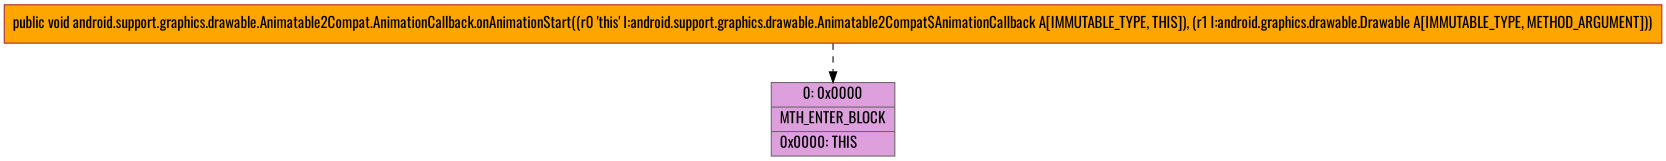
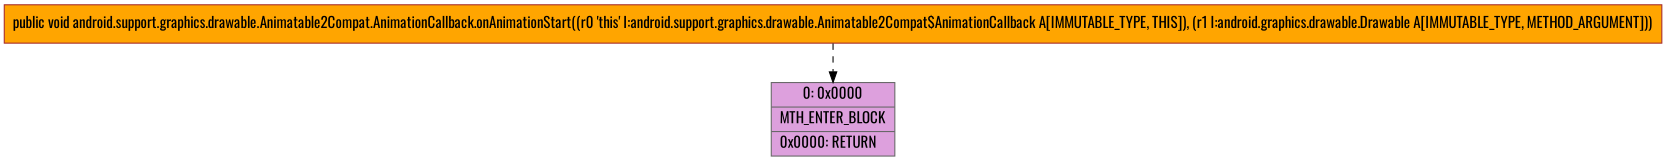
  digraph {
    fontname=Oswald
    node [shape=record style=filled fontname=Oswald]
-   n1 [label="{0\:\ 0x0000|MTH_ENTER_BLOCK\l|0x0000: THIS   \l}" fillcolor=plum color=gray40]
+   n1 [label="{0\:\ 0x0000|MTH_ENTER_BLOCK\l|0x0000: RETURN   \l}" fillcolor=plum color=gray40]
    n2 [label="{public void android.support.graphics.drawable.Animatable2Compat.AnimationCallback.onAnimationStart((r0 'this' I:android.support.graphics.drawable.Animatable2Compat$AnimationCallback A[IMMUTABLE_TYPE, THIS]), (r1 I:android.graphics.drawable.Drawable A[IMMUTABLE_TYPE, METHOD_ARGUMENT])) }" fillcolor=orange color=brown]
    n2 -> n1 [style=dashed fontname=Oswald]
  }
